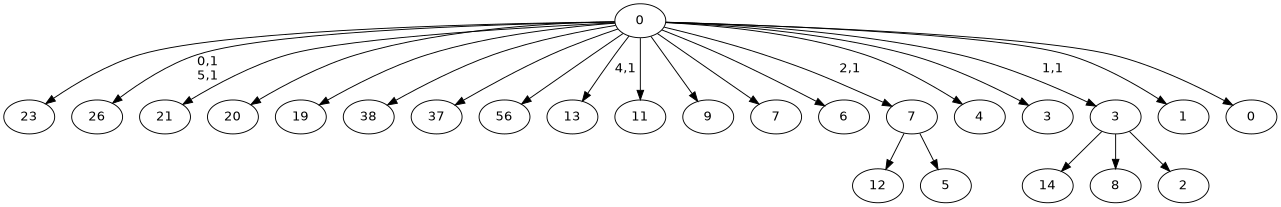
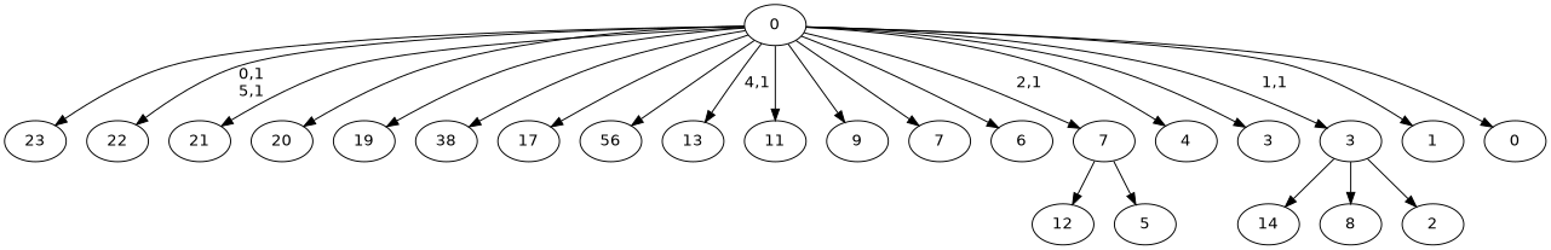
  digraph {
    fontname="DejaVu Sans"
    node [fontname="DejaVu Sans"]
    edge [fontname="DejaVu Sans"]
    n1 [label=23]
-   n2 [label=26]
+   n2 [label=22]
    n3 [label=21]
    n4 [label=20]
    n5 [label=19]
    n6 [label=38]
-   n7 [label=37]
+   n7 [label=17]
    n8 [label=56]
    n9 [label=14]
    n10 [label=13]
    n11 [label=12]
    n12 [label=11]
    n13 [label=9]
    n14 [label=8]
    n15 [label=7]
    n16 [label=6]
    n17 [label=5]
    7
    n19 [label=4]
    n20 [label=3]
    n21 [label=2]
    3
    n23 [label=1]
    n24 [label=0]
    0
    7 -> n11
    7 -> n17
    3 -> n9
    3 -> n14
    3 -> n21
    0 -> n1
    0 -> n2 [label="0,1\n5,1"]
    0 -> n3
    0 -> n4
    0 -> n5
    0 -> n6
    0 -> n7
    0 -> n8
    0 -> n10 [label="4,1"]
    0 -> n12
    0 -> n13
    0 -> n15
    0 -> n16
    0 -> 7 [label="2,1"]
    0 -> n19
    0 -> n20
    0 -> 3 [label="1,1"]
    0 -> n23
    0 -> n24
  }
